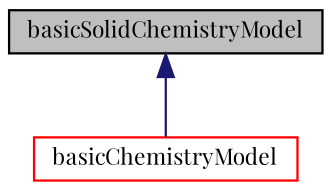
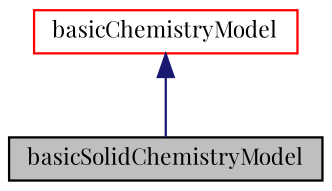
  digraph {
    fontname="Playfair Display"
    node [fontname="Playfair Display" fontsize=10 shape=record]
    n1 [color=black fillcolor=grey75 fontcolor=black height=0.2 label=basicSolidChemistryModel style=filled width=0.4]
    n2 [color=red height=0.2 label=basicChemistryModel width=0.4]
-   n1 -> n2 [color=midnightblue dir=back fontname="Playfair Display" fontsize=10 labelfontname=Helvetica labelfontsize=10 style=solid]
+   n2 -> n1 [color=midnightblue dir=back fontname="Playfair Display" fontsize=10 labelfontname=Helvetica labelfontsize=10 style=solid]
  }
